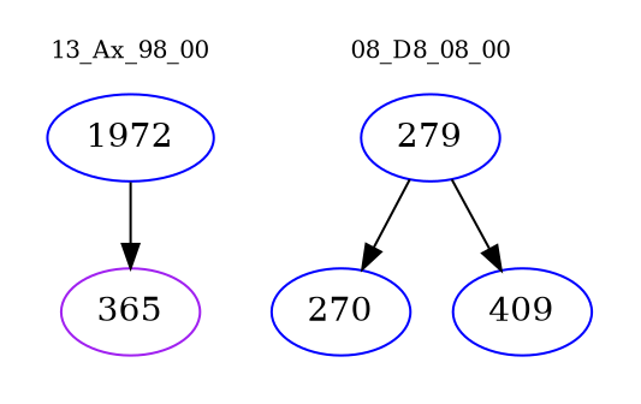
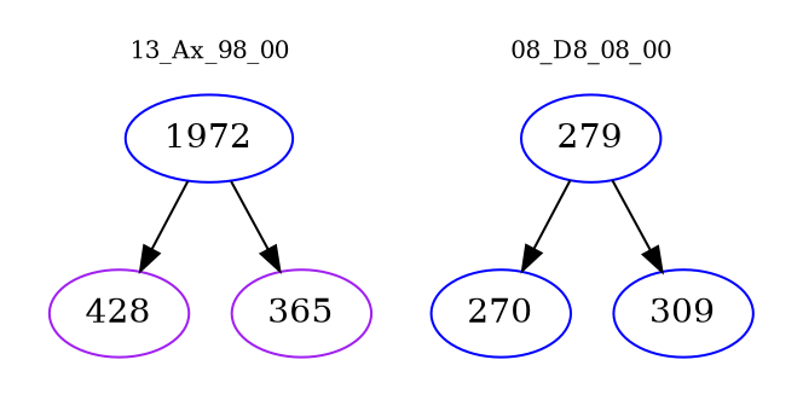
  digraph {
    node [color=blue]
    edge [color=black]
    n1 [label=1972]
+   n2 [color=purple label=428]
    n3 [color=purple label=365]
    n4 [label=279]
    n5 [label=270]
-   n6 [label=409]
+   n6 [label=309]
    subgraph cluster_1 {
      color=white
      fontsize=10
      label="13_Ax_98_00"
      n1
+     n2
      n3
    }
    subgraph cluster_2 {
      color=white
      fontsize=10
      label="08_D8_08_00"
      n4
      n5
      n6
    }
+   n1 -> n2
    n1 -> n3
    n4 -> n5
    n4 -> n6
  }
